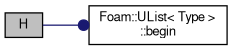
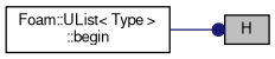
  digraph {
    rankdir=LR
    node [color=black fontname=FreeSans fontsize=10 shape=record]
    n1 [fillcolor=grey75 fontcolor=black height=0.2 label=H style=filled width=0.4]
    n2 [height=0.2 label="Foam::UList\< Type \>\l::begin" width=0.4]
-   n1 -> n2 [color=midnightblue fontname=FreeSans fontsize=10 labelfontname=FreeSans labelfontsize=10 style=solid arrowhead=dot]
+   n2 -> n1 [color=midnightblue fontname=FreeSans fontsize=10 labelfontname=FreeSans labelfontsize=10 style=solid arrowhead=dot]
  }
